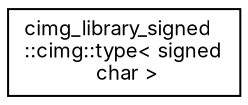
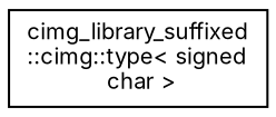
  digraph {
    rankdir=LR
    fontname=Inter
-   n1 [color=black fillcolor=white fontname=Inter fontsize=10 height=0.2 label="cimg_library_signed\l::cimg::type\< signed\l char \>" shape=record style=filled width=0.4]
+   n1 [color=black fillcolor=white fontname=Inter fontsize=10 height=0.2 label="cimg_library_suffixed\l::cimg::type\< signed\l char \>" shape=record style=filled width=0.4]
  }
